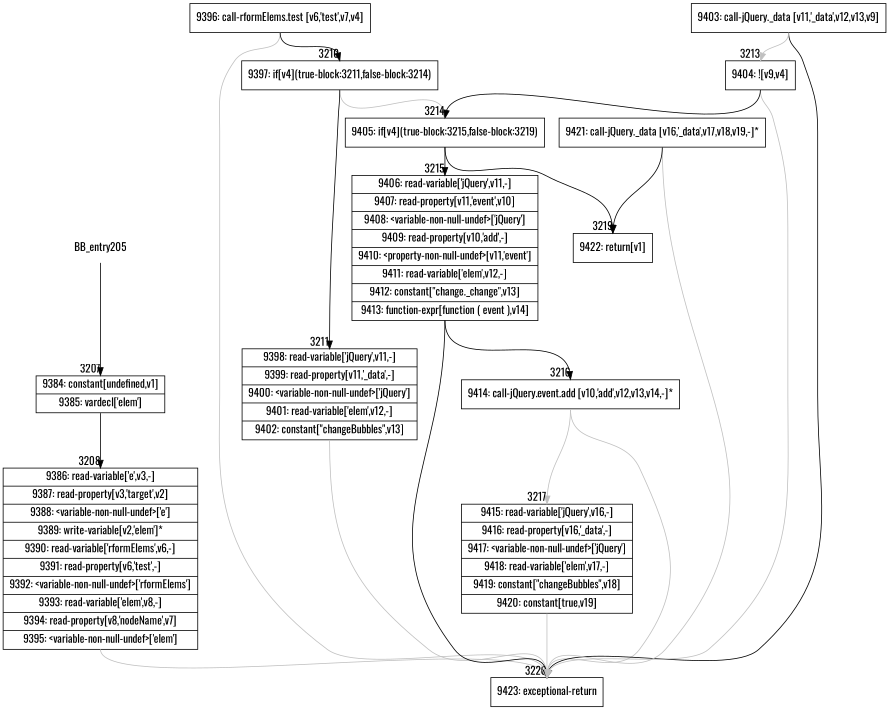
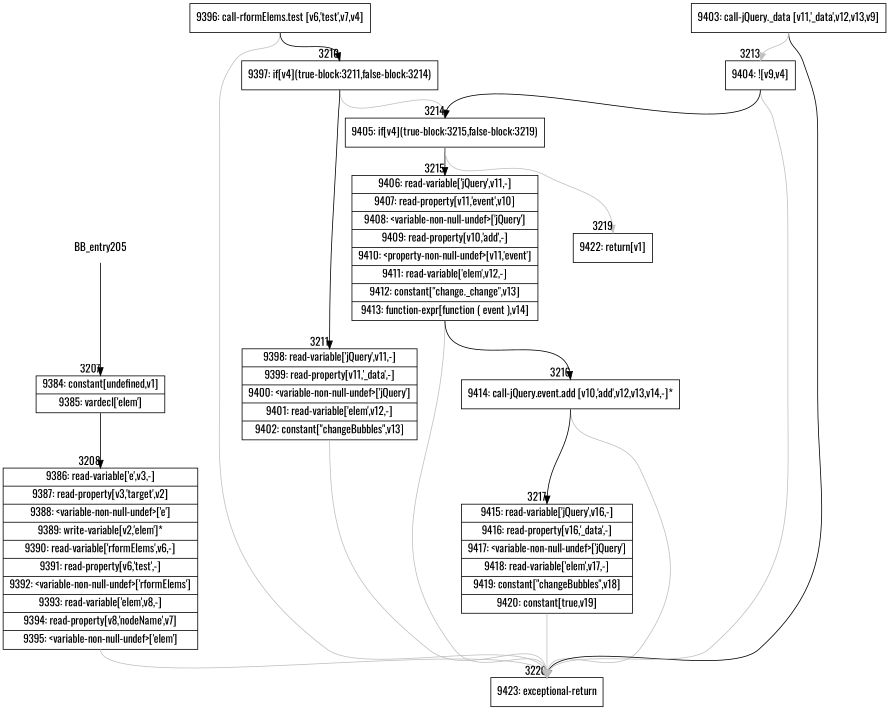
  digraph {
    fontname=Oswald
    rankdir=TD
    node [fontname=Oswald shape=record]
    edge [fontname=Oswald headport=n tailport=s]
    n1 [label=BB_entry205 shape=none]
    n2 [label="{9384: constant[undefined,v1]|9385: vardecl['elem']}"]
    n3 [label="{9386: read-variable['e',v3,-]|9387: read-property[v3,'target',v2]|9388: \<variable-non-null-undef\>['e']|9389: write-variable[v2,'elem']*|9390: read-variable['rformElems',v6,-]|9391: read-property[v6,'test',-]|9392: \<variable-non-null-undef\>['rformElems']|9393: read-variable['elem',v8,-]|9394: read-property[v8,'nodeName',v7]|9395: \<variable-non-null-undef\>['elem']}"]
    n4 [label="{9423: exceptional-return}"]
    n5 [label="{9396: call-rformElems.test [v6,'test',v7,v4]}"]
    n6 [label="{9397: if[v4](true-block:3211,false-block:3214)}"]
    n7 [label="{9405: if[v4](true-block:3215,false-block:3219)}"]
    n8 [label="{9398: read-variable['jQuery',v11,-]|9399: read-property[v11,'_data',-]|9400: \<variable-non-null-undef\>['jQuery']|9401: read-variable['elem',v12,-]|9402: constant[\"changeBubbles\",v13]}"]
    n9 [label="{9406: read-variable['jQuery',v11,-]|9407: read-property[v11,'event',v10]|9408: \<variable-non-null-undef\>['jQuery']|9409: read-property[v10,'add',-]|9410: \<property-non-null-undef\>[v11,'event']|9411: read-variable['elem',v12,-]|9412: constant[\"change._change\",v13]|9413: function-expr[function ( event ),v14]}"]
    n10 [label="{9422: return[v1]}"]
    n11 [label="{9414: call-jQuery.event.add [v10,'add',v12,v13,v14,-]*}"]
    n12 [label="{9403: call-jQuery._data [v11,'_data',v12,v13,v9]}"]
    n13 [label="{9404: ![v9,v4]}"]
    n14 [label="{9415: read-variable['jQuery',v16,-]|9416: read-property[v16,'_data',-]|9417: \<variable-non-null-undef\>['jQuery']|9418: read-variable['elem',v17,-]|9419: constant[\"changeBubbles\",v18]|9420: constant[true,v19]}"]
-   n15 [label="{9421: call-jQuery._data [v16,'_data',v17,v18,v19,-]*}"]
    n1 -> n2 [headlabel="    3207"]
    n2 -> n3 [headlabel="      3208"]
    n3 -> n4 [color=gray headlabel="      3220"]
    n5 -> n4 [color=gray]
    n5 -> n6 [headlabel="      3210"]
    n6 -> n7 [color=gray headlabel="      3214"]
    n6 -> n8 [headlabel="      3211"]
    n7 -> n9 [headlabel="      3215"]
-   n7 -> n10 [headlabel="      3219"]
+   n7 -> n10 [headlabel="      3219" color=gray]
    n8 -> n4 [color=gray]
-   n9 -> n4 [color=black]
+   n9 -> n4 [color=gray]
    n9 -> n11 [headlabel="      3216"]
    n11 -> n4 [color=gray]
-   n11 -> n14 [headlabel="      3217" color=gray]
+   n11 -> n14 [headlabel="      3217"]
    n12 -> n4 [color=black]
    n12 -> n13 [color=gray headlabel="      3213"]
    n13 -> n4 [color=gray]
    n13 -> n7
    n14 -> n4 [color=gray]
-   n15 -> n4 [color=gray]
-   n15 -> n10
  }
